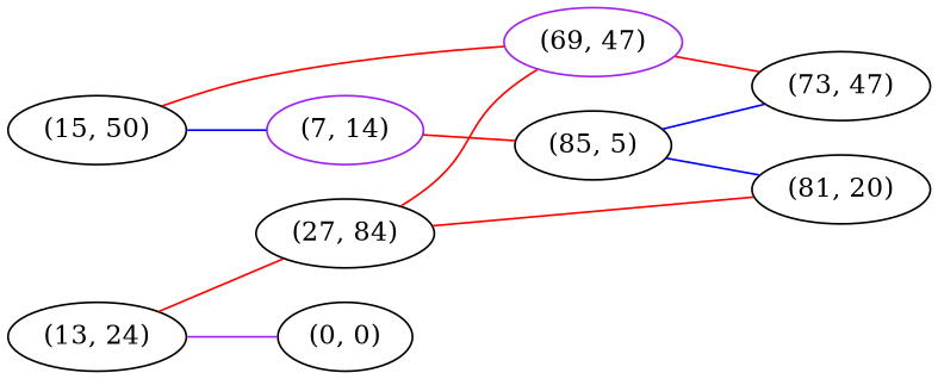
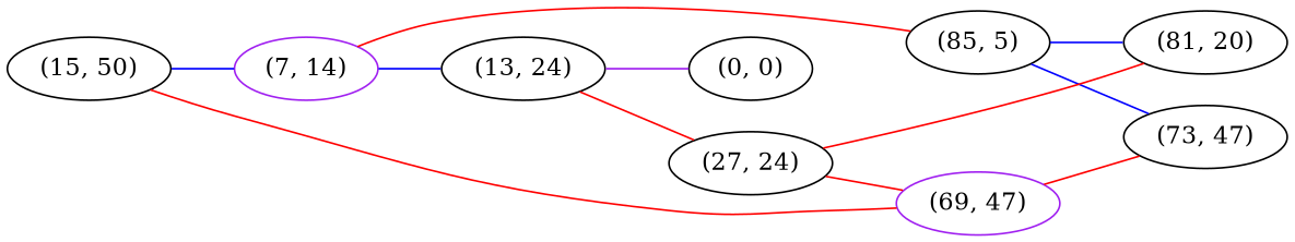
  graph {
    rankdir=LR
    node [color=black]
    edge [color=red weight=1]
    n1 [label="(15, 50)"]
    "(7, 14)" [color=purple]
    "(69, 47)" [color=purple]
    "(13, 24)"
    "(85, 5)"
    n6 [label="(73, 47)"]
    "(0, 0)"
-   "(27, 24)" [label="(27, 84)"]
+   "(27, 24)"
    n9 [label="(81, 20)"]
    n1 -- "(7, 14)" [color=blue weight=3]
    n1 -- "(69, 47)"
+   "(7, 14)" -- "(13, 24)" [color=blue weight=3]
    "(7, 14)" -- "(85, 5)"
    "(69, 47)" -- n6
    "(13, 24)" -- "(0, 0)" [color=purple weight=4]
    "(13, 24)" -- "(27, 24)"
    "(85, 5)" -- n6 [color=blue weight=3]
    "(85, 5)" -- n9 [color=blue weight=3]
    "(27, 24)" -- "(69, 47)"
    "(27, 24)" -- n9
  }
